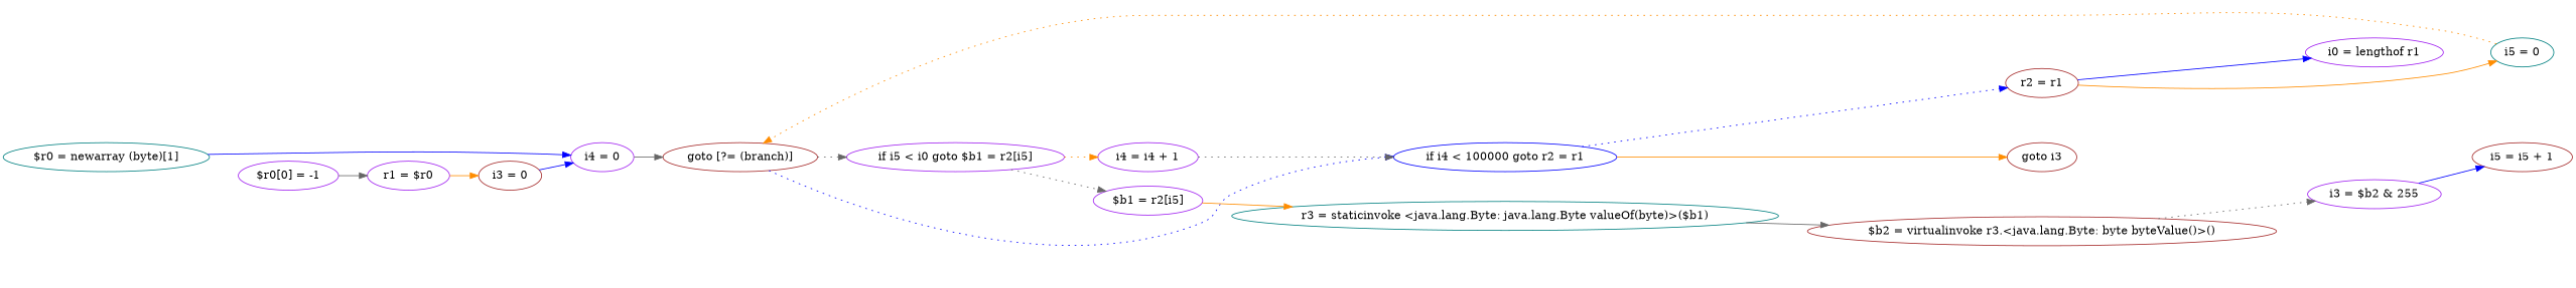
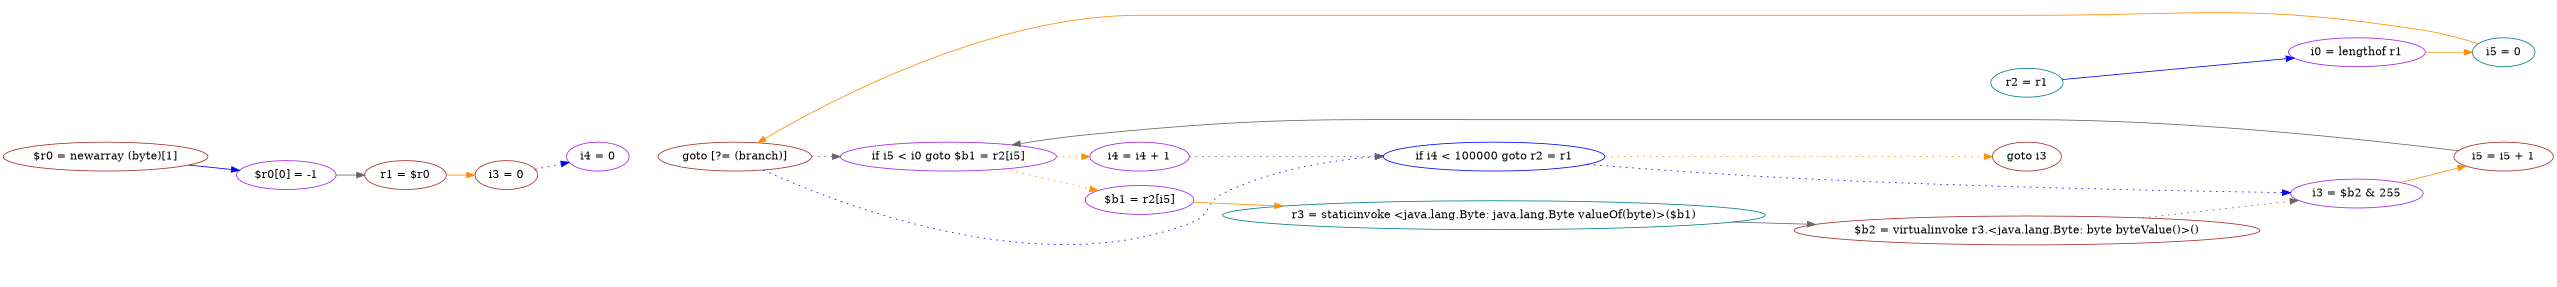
  digraph {
    rankdir=LR
    node [color=purple]
    edge [color=gray40 style=solid]
-   "$r0 = newarray (byte)[1]" [color=teal]
+   "$r0 = newarray (byte)[1]" [color=brown]
    "$r0[0] = -1"
-   "r1 = $r0"
+   "r1 = $r0" [color=brown]
    "i3 = 0" [color=brown]
    "i4 = 0"
    "goto [?= (branch)]" [color=brown]
    "if i5 < i0 goto $b1 = r2[i5]"
    "if i4 < 100000 goto r2 = r1" [color=blue]
    "$b1 = r2[i5]"
    "i4 = i4 + 1"
-   "r2 = r1" [color=brown]
+   "r2 = r1" [color=teal]
    n12 [color=brown label="goto i3"]
    "i0 = lengthof r1"
    "i5 = 0" [color=teal]
    "r3 = staticinvoke <java.lang.Byte: java.lang.Byte valueOf(byte)>($b1)" [color=teal]
    "$b2 = virtualinvoke r3.<java.lang.Byte: byte byteValue()>()" [color=brown]
    "i3 = $b2 & 255"
    "i5 = i5 + 1" [color=brown]
-   "$r0 = newarray (byte)[1]" -> "i4 = 0" [color=blue]
+   "$r0 = newarray (byte)[1]" -> "$r0[0] = -1" [color=blue]
    "$r0[0] = -1" -> "r1 = $r0"
    "r1 = $r0" -> "i3 = 0" [color=darkorange]
-   "i3 = 0" -> "i4 = 0" [color=blue]
-   "i4 = 0" -> "goto [?= (branch)]"
+   "i3 = 0" -> "i4 = 0" [color=blue style=dotted]
    "goto [?= (branch)]" -> "if i5 < i0 goto $b1 = r2[i5]" [style=dotted]
    "goto [?= (branch)]" -> "if i4 < 100000 goto r2 = r1" [color=blue style=dotted]
-   "if i5 < i0 goto $b1 = r2[i5]" -> "$b1 = r2[i5]" [style=dotted]
+   "if i5 < i0 goto $b1 = r2[i5]" -> "$b1 = r2[i5]" [color=darkorange style=dotted]
    "if i5 < i0 goto $b1 = r2[i5]" -> "i4 = i4 + 1" [color=darkorange style=dotted]
-   "if i4 < 100000 goto r2 = r1" -> "r2 = r1" [color=blue style=dotted]
-   "if i4 < 100000 goto r2 = r1" -> n12 [color=darkorange]
+   "if i4 < 100000 goto r2 = r1" -> "i3 = $b2 & 255" [color=blue style=dotted]
+   "if i4 < 100000 goto r2 = r1" -> n12 [color=darkorange style=dotted]
    "$b1 = r2[i5]" -> "r3 = staticinvoke <java.lang.Byte: java.lang.Byte valueOf(byte)>($b1)" [color=darkorange]
    "i4 = i4 + 1" -> "if i4 < 100000 goto r2 = r1" [style=dotted]
    "r2 = r1" -> "i0 = lengthof r1" [color=blue]
-   "r2 = r1" -> "i5 = 0" [color=darkorange]
-   "i5 = 0" -> "goto [?= (branch)]" [color=darkorange style=dotted]
+   "i0 = lengthof r1" -> "i5 = 0" [color=darkorange]
+   "i5 = 0" -> "goto [?= (branch)]" [color=darkorange]
    "r3 = staticinvoke <java.lang.Byte: java.lang.Byte valueOf(byte)>($b1)" -> "$b2 = virtualinvoke r3.<java.lang.Byte: byte byteValue()>()"
    "$b2 = virtualinvoke r3.<java.lang.Byte: byte byteValue()>()" -> "i3 = $b2 & 255" [style=dotted]
-   "i3 = $b2 & 255" -> "i5 = i5 + 1" [color=blue]
+   "i3 = $b2 & 255" -> "i5 = i5 + 1" [color=darkorange]
+   "i5 = i5 + 1" -> "if i5 < i0 goto $b1 = r2[i5]"
  }
